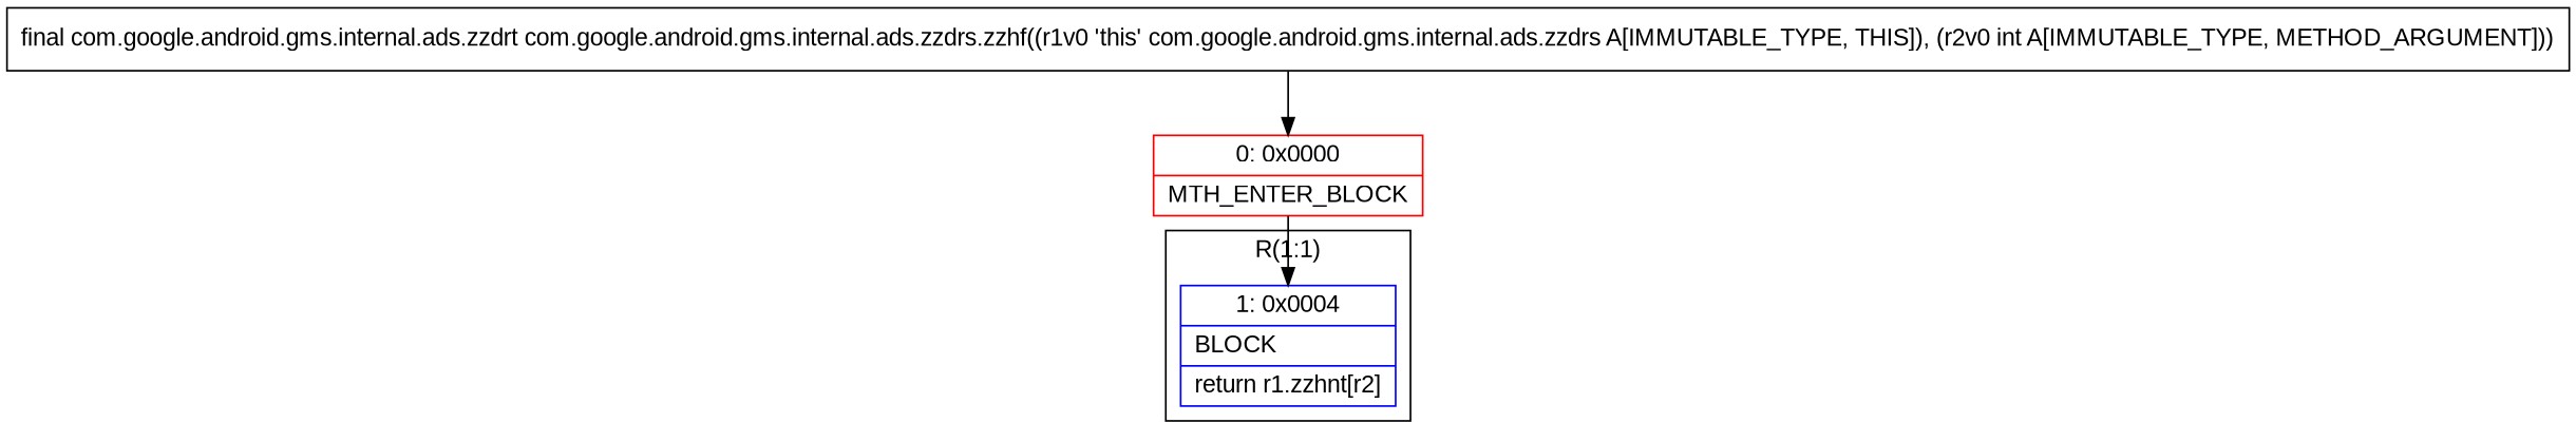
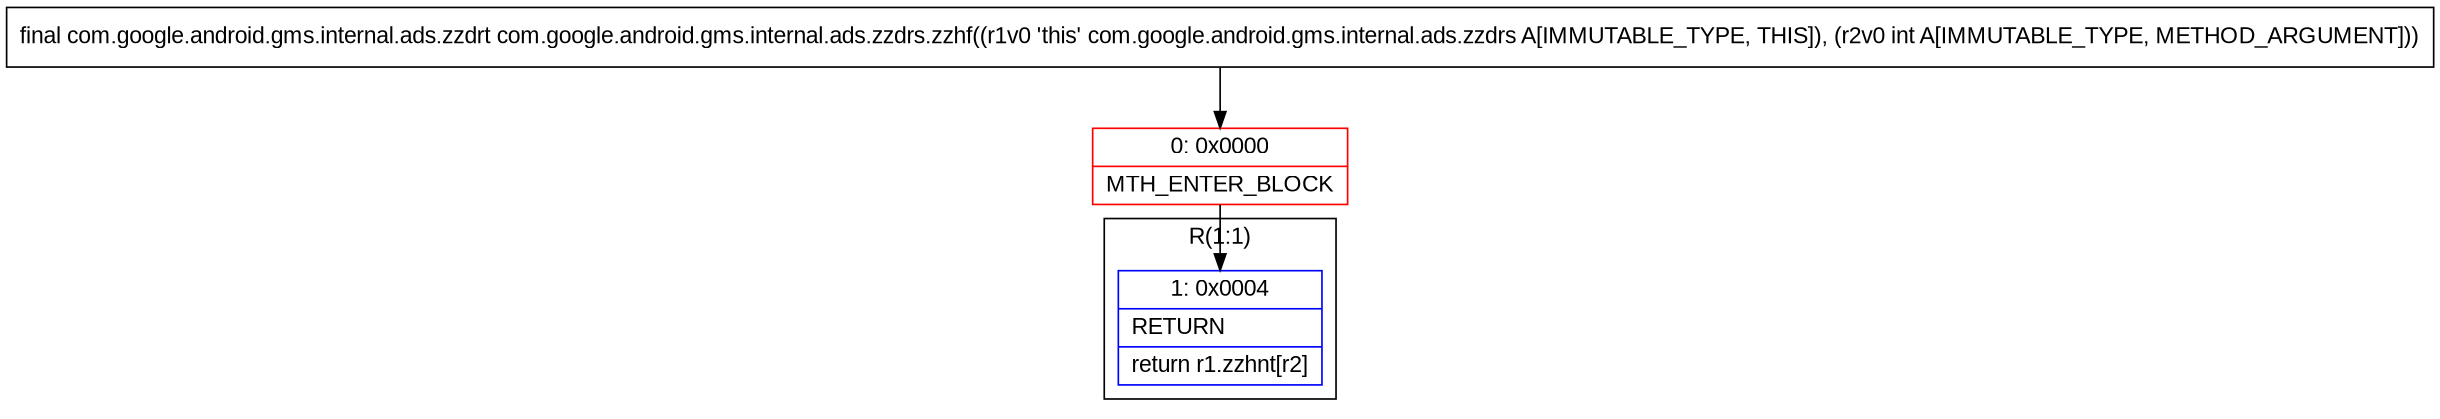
  digraph {
    fontname="Liberation Sans"
    node [shape=record fontname="Liberation Sans"]
    edge [fontname="Liberation Sans"]
-   n1 [color=blue label="{1\:\ 0x0004|BLOCK\l|return r1.zzhnt[r2]\l}"]
+   n1 [color=blue label="{1\:\ 0x0004|RETURN\l|return r1.zzhnt[r2]\l}"]
    n2 [color=red label="{0\:\ 0x0000|MTH_ENTER_BLOCK\l}"]
    n3 [label="{final com.google.android.gms.internal.ads.zzdrt com.google.android.gms.internal.ads.zzdrs.zzhf((r1v0 'this' com.google.android.gms.internal.ads.zzdrs A[IMMUTABLE_TYPE, THIS]), (r2v0 int A[IMMUTABLE_TYPE, METHOD_ARGUMENT])) }"]
    subgraph cluster_1 {
      label="R(1:1)"
      n1
    }
    n2 -> n1
    n3 -> n2
  }
